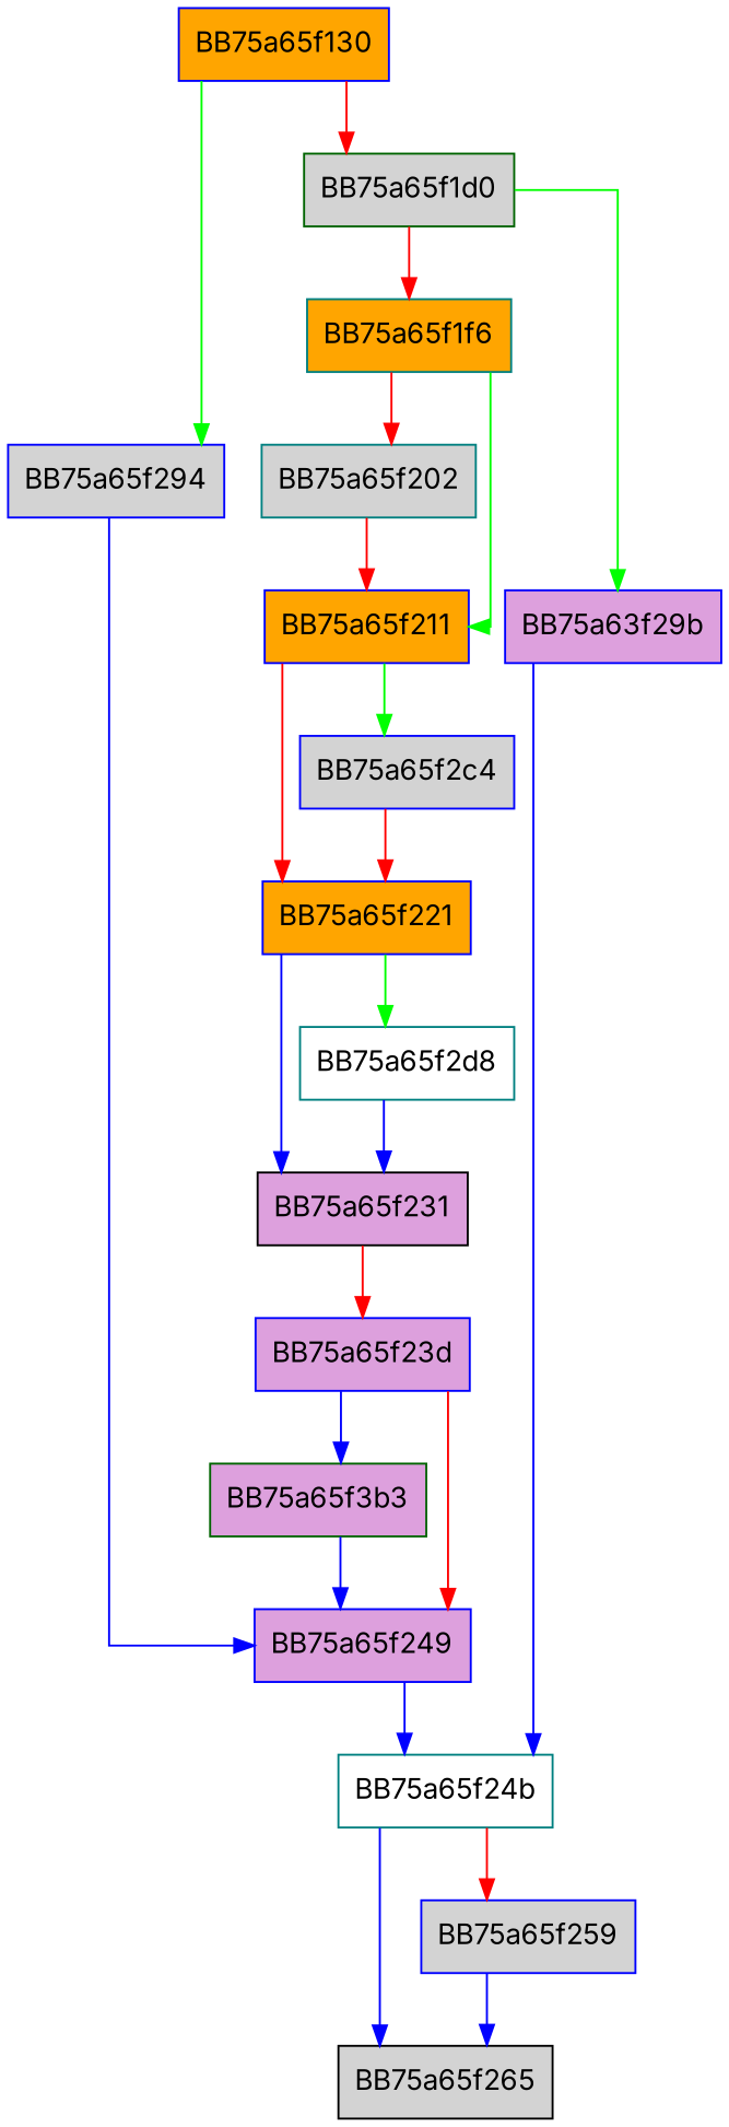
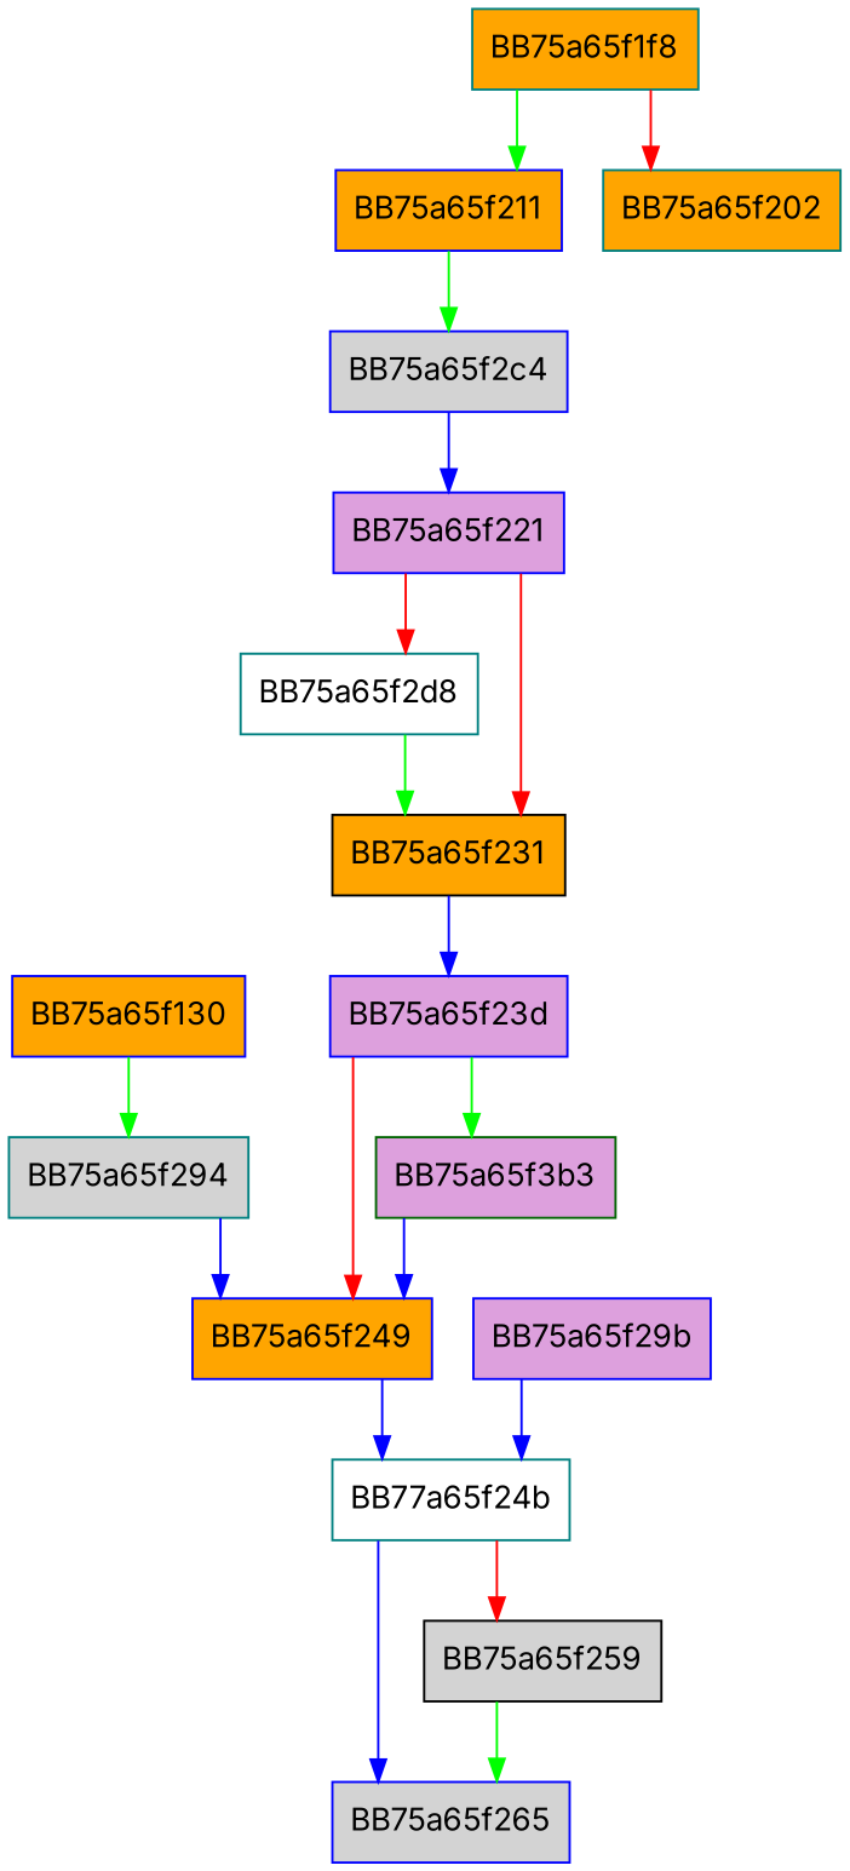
  digraph {
    fontname=Inter
    splines=ortho
    node [color=blue fillcolor=lightgrey fontname=Inter shape=box style=filled]
    edge [color=red fontname=Inter]
    BB75a65f130 [fillcolor=orange]
-   BB75a65f294
-   BB75a65f1d0 [color=darkgreen]
-   BB75a65f249 [fillcolor=plum]
-   BB75a65f29b [fillcolor=plum label=BB75a63f29b]
-   BB75a65f1f6 [color=teal fillcolor=orange]
-   BB75a65f24b [color=teal fillcolor=white]
-   BB75a65f265 [color=black]
-   BB75a65f259
+   BB75a65f294 [color=teal]
+   BB75a65f249 [fillcolor=orange]
+   BB75a65f29b [fillcolor=plum]
+   BB75a65f1f6 [color=teal fillcolor=orange label=BB75a65f1f8]
+   BB75a65f24b [color=teal fillcolor=white label=BB77a65f24b]
+   BB75a65f265
+   BB75a65f259 [color=black]
    BB75a65f211 [fillcolor=orange]
-   BB75a65f202 [color=teal]
+   BB75a65f202 [color=teal fillcolor=orange]
    BB75a65f2c4
-   BB75a65f221 [fillcolor=orange]
+   BB75a65f221 [fillcolor=plum]
    BB75a65f2d8 [color=teal fillcolor=white]
-   BB75a65f231 [color=black fillcolor=plum]
+   BB75a65f231 [color=black fillcolor=orange]
    BB75a65f23d [fillcolor=plum]
    n17 [color=darkgreen fillcolor=plum label=BB75a65f3b3]
    BB75a65f130 -> BB75a65f294 [color=green]
-   BB75a65f130 -> BB75a65f1d0
    BB75a65f294 -> BB75a65f249 [color=blue]
-   BB75a65f1d0 -> BB75a65f29b [color=green]
-   BB75a65f1d0 -> BB75a65f1f6
    BB75a65f249 -> BB75a65f24b [color=blue]
    BB75a65f29b -> BB75a65f24b [color=blue]
    BB75a65f1f6 -> BB75a65f211 [color=green]
    BB75a65f1f6 -> BB75a65f202
    BB75a65f24b -> BB75a65f265 [color=blue]
    BB75a65f24b -> BB75a65f259
-   BB75a65f259 -> BB75a65f265 [color=blue]
+   BB75a65f259 -> BB75a65f265 [color=green]
    BB75a65f211 -> BB75a65f2c4 [color=green]
-   BB75a65f211 -> BB75a65f221
-   BB75a65f202 -> BB75a65f211
-   BB75a65f2c4 -> BB75a65f221
-   BB75a65f221 -> BB75a65f2d8 [color=green]
-   BB75a65f221 -> BB75a65f231 [color=blue]
-   BB75a65f2d8 -> BB75a65f231 [color=blue]
-   BB75a65f231 -> BB75a65f23d
+   BB75a65f2c4 -> BB75a65f221 [color=blue]
+   BB75a65f221 -> BB75a65f2d8
+   BB75a65f221 -> BB75a65f231
+   BB75a65f2d8 -> BB75a65f231 [color=green]
+   BB75a65f231 -> BB75a65f23d [color=blue]
    BB75a65f23d -> BB75a65f249
-   BB75a65f23d -> n17 [color=blue]
+   BB75a65f23d -> n17 [color=green]
    n17 -> BB75a65f249 [color=blue]
  }
